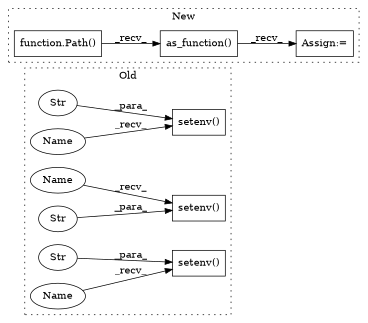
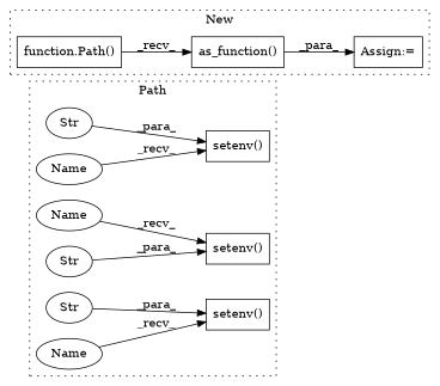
  digraph {
    rankdir=LR
    node [a=75 l="19,1" shape=box]
    n1 [label="setenv()" s="781,828"]
    n2 [a=66 l=14 label=Str s=814 shape=ellipse]
    n3 [label="setenv()" s="722,775"]
    n4 [a=66 l=17 label=Str s=758 shape=ellipse]
    n5 [label="setenv()" s="663,716"]
    n6 [a=66 l=17 label=Str s=699 shape=ellipse]
    n7 [a=87 l=11 label=Name s=781 shape=ellipse]
    n8 [a=87 l=11 label=Name s=722 shape=ellipse]
    n9 [a=87 l=11 label=Name s=663 shape=ellipse]
    n10 [l=30 label="as_function()" s=371]
    n11 [l="5,1" label="function.Path()" s="371,389"]
    n12 [a=68 l=3 label="Assign:=" s=368]
    subgraph cluster_1 {
-     label=Old
+     label=Path
      style=dotted
      n1
      n2
      n3
      n4
      n5
      n6
      n7
      n8
      n9
    }
    subgraph cluster_2 {
      label=New
      style=dotted
      n10
      n11
      n12
    }
    n2 -> n1 [label=_para_]
    n4 -> n3 [label=_para_]
    n6 -> n5 [label=_para_]
    n7 -> n1 [label=_recv_]
    n8 -> n3 [label=_recv_]
    n9 -> n5 [label=_recv_]
-   n10 -> n12 [label=_recv_]
+   n10 -> n12 [label=_para_]
    n11 -> n10 [label=_recv_]
  }
